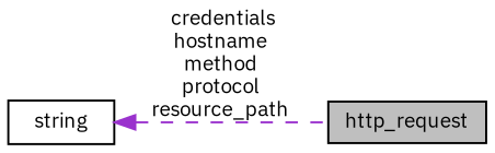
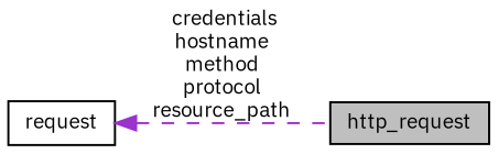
  digraph {
    rankdir=LR
    fontname="IBM Plex Sans"
    node [color=black fontname="IBM Plex Sans" fontsize=10 shape=record style=filled]
    n1 [fillcolor=grey75 fontcolor=black height=0.2 label=http_request width=0.4]
-   n2 [fillcolor=white height=0.2 label=string width=0.4]
+   n2 [fillcolor=white height=0.2 label=request width=0.4]
    n2 -> n1 [color=darkorchid3 dir=back fontname="IBM Plex Sans" fontsize=10 label=" credentials\nhostname\nmethod\nprotocol\nresource_path" labelfontname=Helvetica labelfontsize=10 style=dashed]
  }
